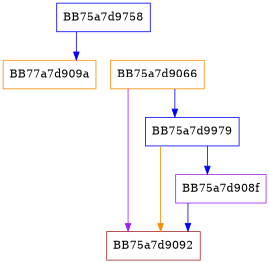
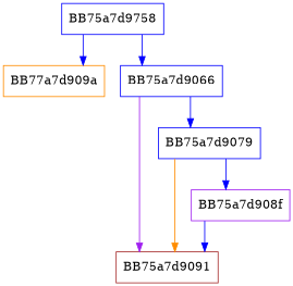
  digraph {
    splines=ortho
    node [color=blue shape=box]
    edge [color=blue]
    n1 [label=BB75a7d9758]
    n2 [color=darkorange label=BB77a7d909a]
-   BB75a7d9066 [color=darkorange]
-   BB75a7d9092 [color=brown]
-   BB75a7d9079 [label=BB75a7d9979]
+   BB75a7d9066
+   BB75a7d9092 [color=brown label=BB75a7d9091]
+   BB75a7d9079
    n6 [color=purple label=BB75a7d908f]
    n1 -> n2
+   n1 -> BB75a7d9066
    BB75a7d9066 -> BB75a7d9092 [color=purple]
    BB75a7d9066 -> BB75a7d9079
    BB75a7d9079 -> BB75a7d9092 [color=darkorange]
    BB75a7d9079 -> n6
    n6 -> BB75a7d9092
  }
